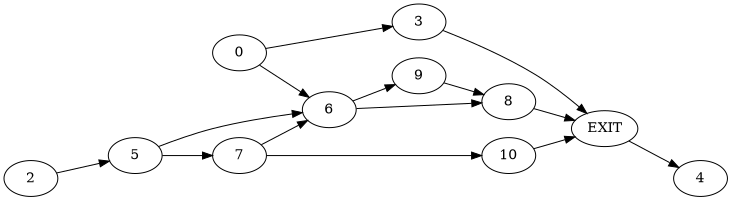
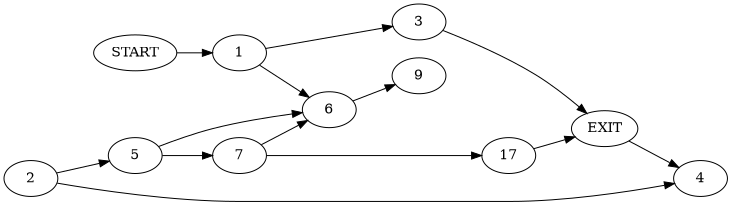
  digraph {
    rankdir=LR
-   1 [label=0]
+   n1 [label=START]
+   1
    3
    6
    n5 [label=EXIT]
    4
    2
    5
    7
-   8
    9
-   10
+   10 [label=17]
+   n1 -> 1
    1 -> 3
    1 -> 6
    3 -> n5
-   6 -> 8
    6 -> 9
    n5 -> 4
+   2 -> 4
    2 -> 5
    5 -> 6
    5 -> 7
    7 -> 6
    7 -> 10
-   8 -> n5
-   9 -> 8
    10 -> n5
  }
